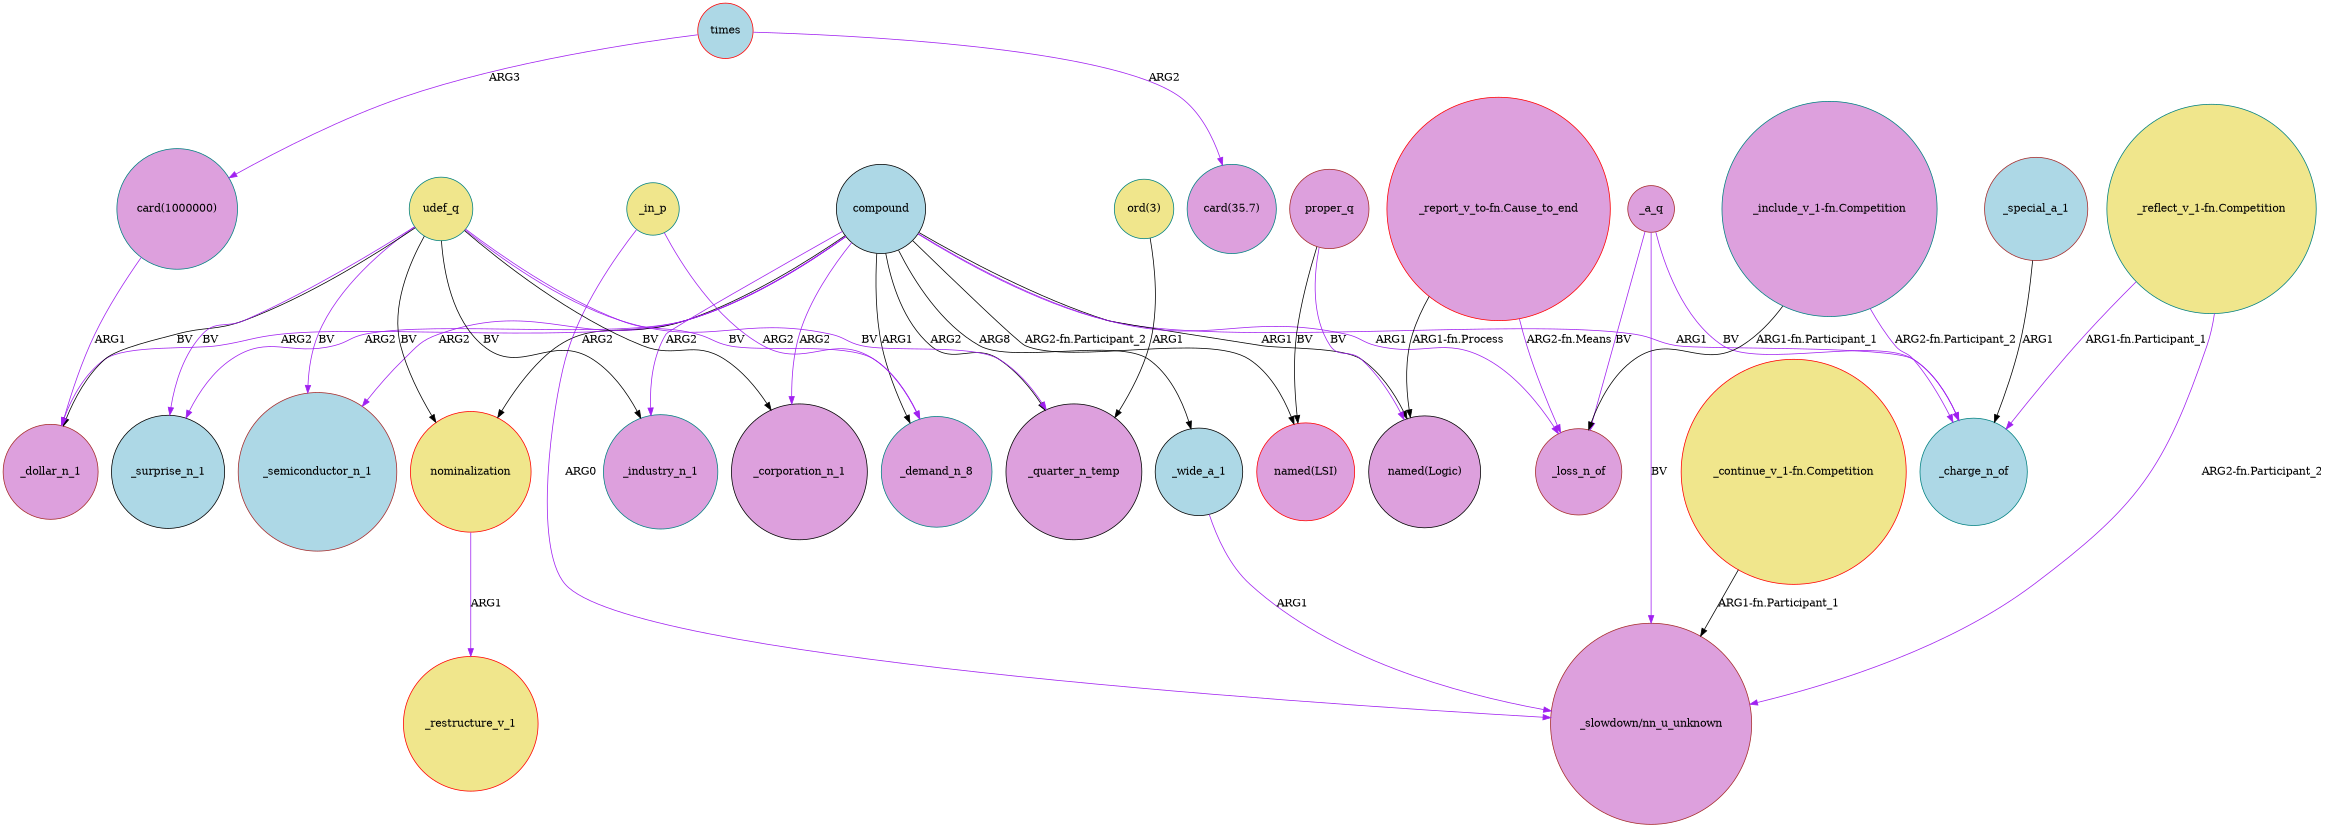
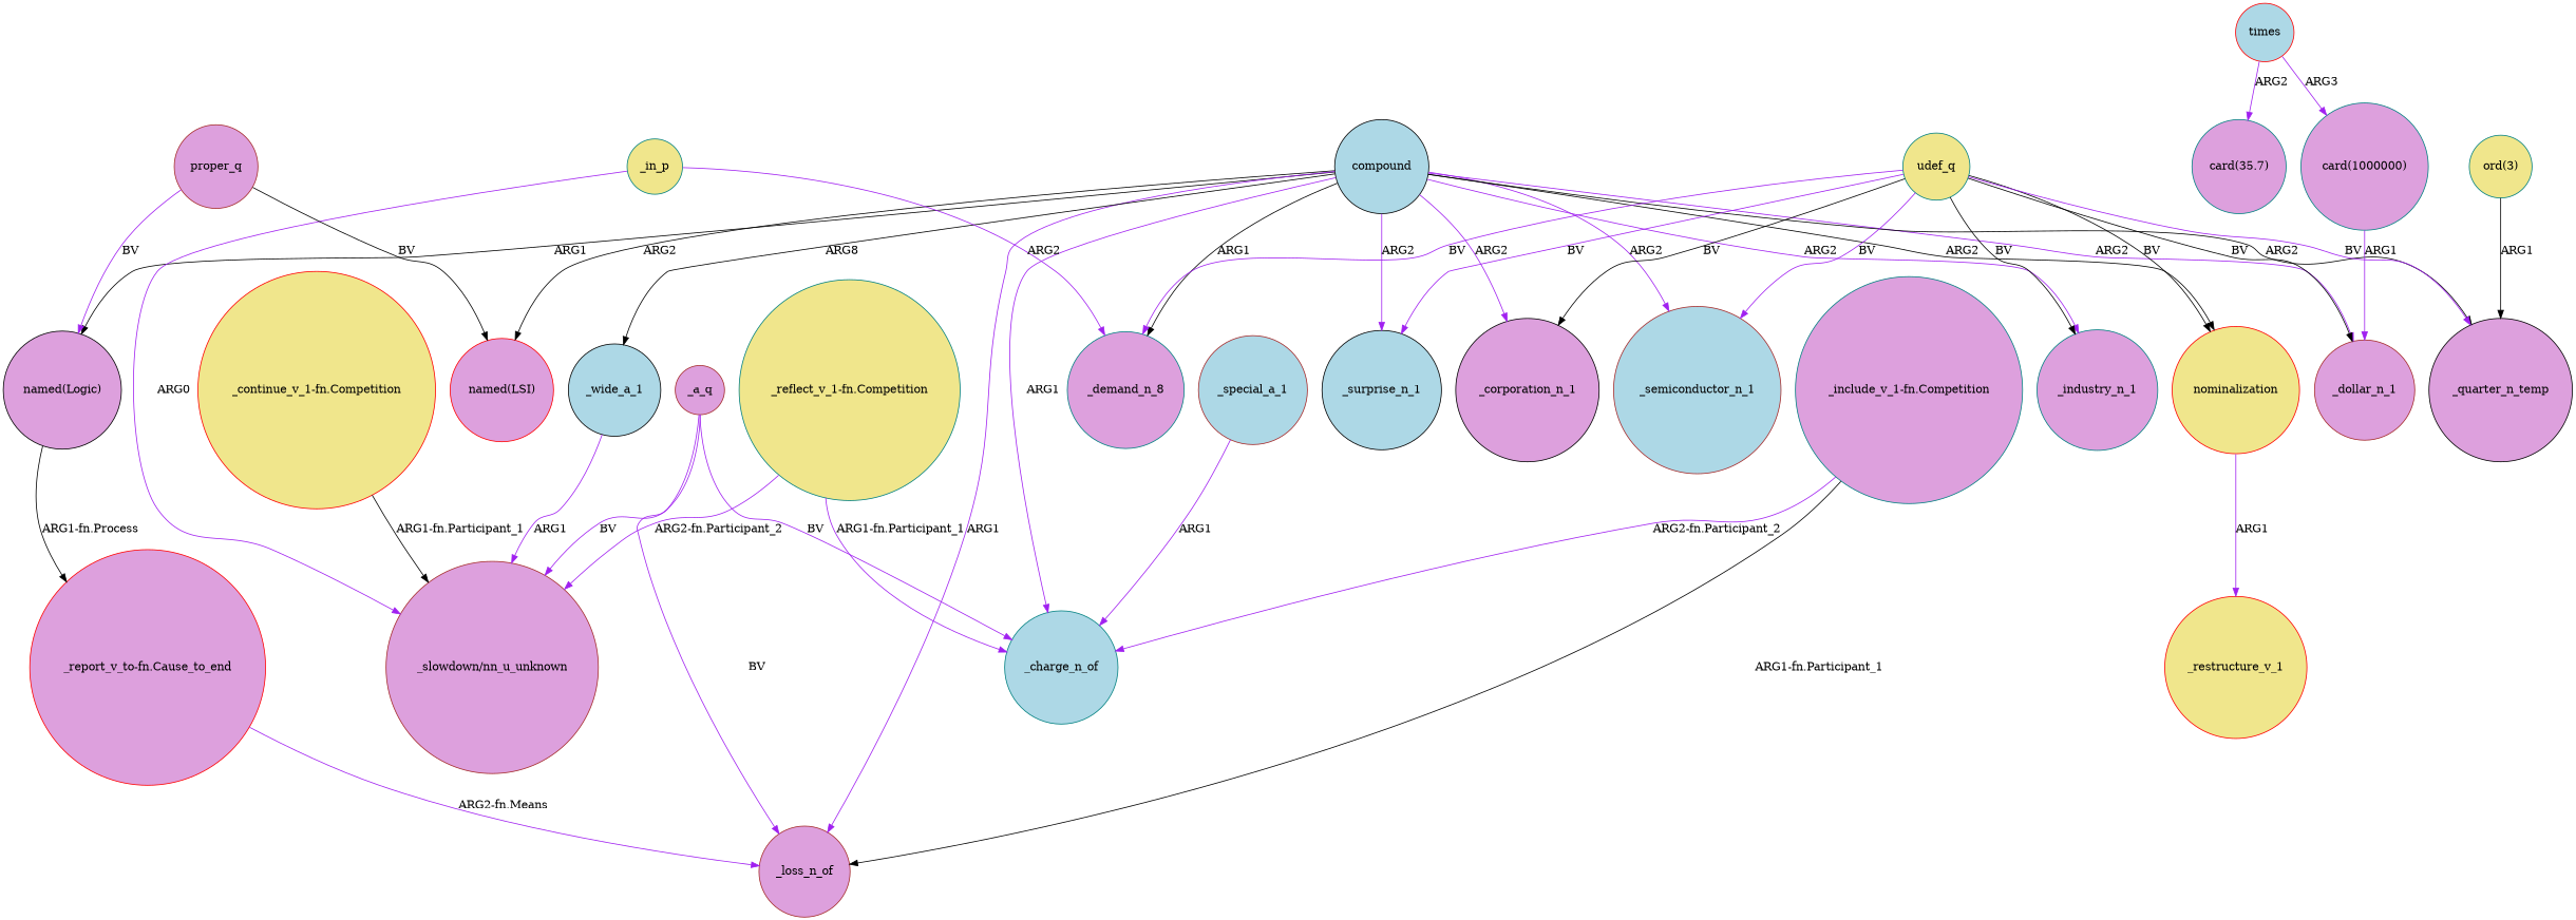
  digraph {
    node [color=teal fillcolor=plum shape=circle style=filled]
    edge [color=purple]
    compound [color=black fillcolor=lightblue]
    _charge_n_of [fillcolor=lightblue]
    _semiconductor_n_1 [color=brown fillcolor=lightblue]
    n4 [label=_demand_n_8]
    nominalization [color=red fillcolor=khaki]
    _dollar_n_1 [color=brown]
    "named(Logic)" [color=black]
    "named(LSI)" [color=red]
    _loss_n_of [color=brown]
    _quarter_n_temp [color=black]
    _corporation_n_1 [color=black]
    _industry_n_1
    _surprise_n_1 [color=black fillcolor=lightblue]
    _wide_a_1 [color=black fillcolor=lightblue]
    _restructure_v_1 [color=red fillcolor=khaki]
    "_slowdown/nn_u_unknown" [color=brown]
    _in_p [fillcolor=khaki]
    proper_q [color=brown]
    "_reflect_v_1-fn.Competition" [fillcolor=khaki]
    "_report_v_to-fn.Cause_to_end" [color=red]
    udef_q [fillcolor=khaki]
    _a_q [color=brown]
    "_continue_v_1-fn.Competition" [color=red fillcolor=khaki]
    "ord(3)" [fillcolor=khaki]
    "_include_v_1-fn.Competition"
    "card(1000000)"
    _special_a_1 [color=brown fillcolor=lightblue]
    times [color=red fillcolor=lightblue]
    "card(35.7)"
    compound -> _charge_n_of [label=ARG1]
    compound -> _semiconductor_n_1 [label=ARG2]
    compound -> n4 [color=black label=ARG1]
    compound -> nominalization [color=black label=ARG2]
    compound -> _dollar_n_1 [label=ARG2]
    compound -> "named(Logic)" [color=black label=ARG1]
-   compound -> "named(LSI)" [color=black label="ARG2-fn.Participant_2"]
+   compound -> "named(LSI)" [color=black label=ARG2]
    compound -> _loss_n_of [label=ARG1]
    compound -> _quarter_n_temp [color=black label=ARG2]
    compound -> _corporation_n_1 [label=ARG2]
    compound -> _industry_n_1 [label=ARG2]
    compound -> _surprise_n_1 [label=ARG2]
    compound -> _wide_a_1 [color=black label=ARG8]
    nominalization -> _restructure_v_1 [label=ARG1]
    _wide_a_1 -> "_slowdown/nn_u_unknown" [label=ARG1]
    _in_p -> n4 [label=ARG2]
    _in_p -> "_slowdown/nn_u_unknown" [label=ARG0]
    proper_q -> "named(Logic)" [label=BV]
    proper_q -> "named(LSI)" [color=black label=BV]
    "_reflect_v_1-fn.Competition" -> _charge_n_of [label="ARG1-fn.Participant_1"]
    "_reflect_v_1-fn.Competition" -> "_slowdown/nn_u_unknown" [label="ARG2-fn.Participant_2"]
-   "_report_v_to-fn.Cause_to_end" -> "named(Logic)" [color=black label="ARG1-fn.Process"]
+   "named(Logic)" -> "_report_v_to-fn.Cause_to_end" [color=black label="ARG1-fn.Process"]
    "_report_v_to-fn.Cause_to_end" -> _loss_n_of [label="ARG2-fn.Means"]
    udef_q -> _semiconductor_n_1 [label=BV]
    udef_q -> n4 [label=BV]
    udef_q -> nominalization [color=black label=BV]
    udef_q -> _dollar_n_1 [color=black label=BV]
    udef_q -> _quarter_n_temp [label=BV]
    udef_q -> _corporation_n_1 [color=black label=BV]
    udef_q -> _industry_n_1 [color=black label=BV]
    udef_q -> _surprise_n_1 [label=BV]
    _a_q -> _charge_n_of [label=BV]
    _a_q -> _loss_n_of [label=BV]
    _a_q -> "_slowdown/nn_u_unknown" [label=BV]
    "_continue_v_1-fn.Competition" -> "_slowdown/nn_u_unknown" [color=black label="ARG1-fn.Participant_1"]
    "ord(3)" -> _quarter_n_temp [color=black label=ARG1]
    "_include_v_1-fn.Competition" -> _charge_n_of [label="ARG2-fn.Participant_2"]
    "_include_v_1-fn.Competition" -> _loss_n_of [color=black label="ARG1-fn.Participant_1"]
    "card(1000000)" -> _dollar_n_1 [label=ARG1]
-   _special_a_1 -> _charge_n_of [color=black label=ARG1]
+   _special_a_1 -> _charge_n_of [label=ARG1]
    times -> "card(1000000)" [label=ARG3]
    times -> "card(35.7)" [label=ARG2]
  }
